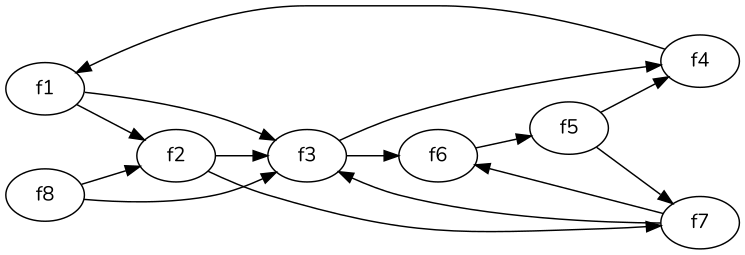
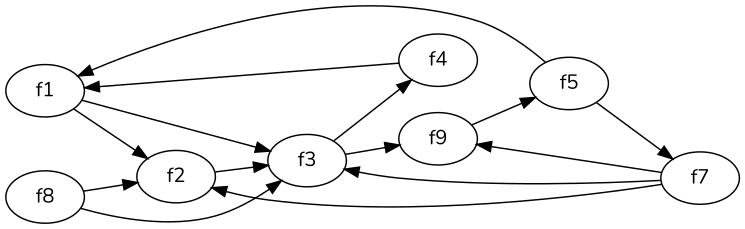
  strict digraph {
    fontname=Nunito
    rankdir=LR
    node [fontname=Nunito]
    edge [fontname=Nunito weight=2]
    f1
    f2
    f3
    f7
    f4
-   f6
+   f6 [label=f9]
    f5
    f8
    f1 -> f2
    f1 -> f3
    f2 -> f3
-   f2 -> f7
+   f7 -> f2
    f3 -> f4
    f3 -> f6
    f7 -> f3
    f7 -> f6
    f4 -> f1
    f6 -> f5
    f5 -> f7
-   f5 -> f4
+   f5 -> f1
    f8 -> f2
    f8 -> f3
  }
